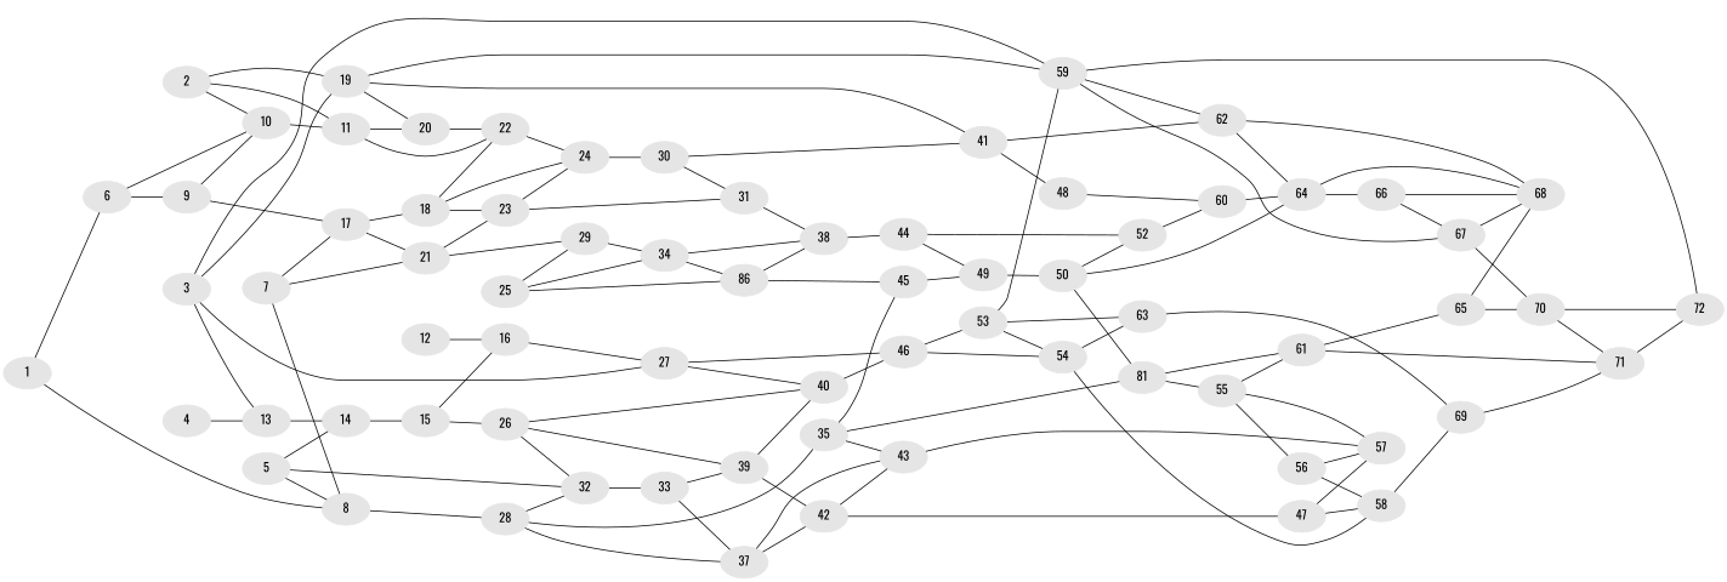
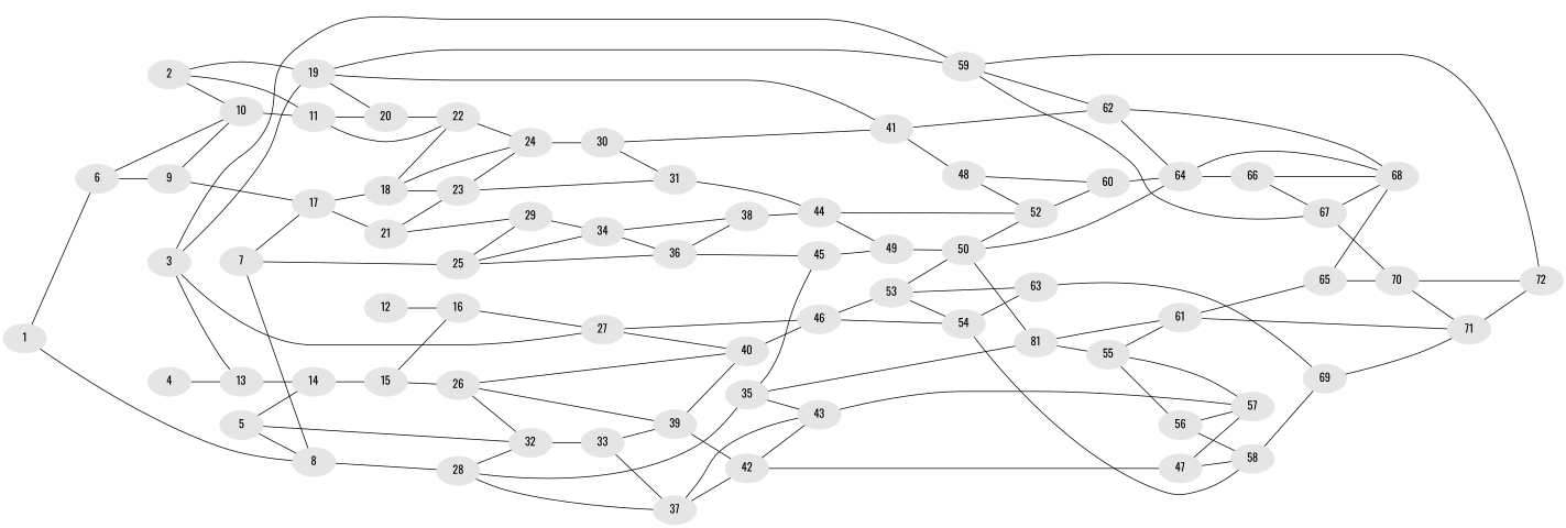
  graph {
    fontname=Oswald
    rankdir=LR
    node [color=gray90 fontname=Oswald style=filled]
    edge [fontname=Oswald weight=1.0]
    1
    6
    8
    10
    9
    28
    2
    11
    19
    20
    22
    59
    41
    3
    13
    27
    14
    40
    46
    62
    67
    72
    4
    5
    32
    15
    33
    7
    17
    25
    18
    21
    29
    34
-   36 [label=86]
+   36
    35
    37
    24
    12
    16
    26
    39
    23
    31
    30
    48
    38
    45
    42
    53
    54
    43
    n53 [label=81]
    44
    57
    49
    55
    61
    47
    52
    60
    64
    68
    58
    50
    63
    69
    66
    56
    65
    71
    70
    1 -- 6
    1 -- 8
    6 -- 10
    6 -- 9
    8 -- 28
    10 -- 11
    9 -- 10
    9 -- 17
    28 -- 32
    28 -- 35
    28 -- 37
    2 -- 10
    2 -- 11
    2 -- 19
    11 -- 20
    11 -- 22
    19 -- 20
    19 -- 59
    19 -- 41
    20 -- 22
    22 -- 24
    59 -- 62
    59 -- 67
    59 -- 72
    41 -- 62
    41 -- 48
    3 -- 19
    3 -- 59
    3 -- 13
    3 -- 27
    13 -- 14 [weight=2.0]
    27 -- 40
    27 -- 46
    14 -- 15
    40 -- 46
    46 -- 53
    46 -- 54
    62 -- 64
    62 -- 68
    67 -- 68
    67 -- 70
    4 -- 13 [weight=2.0]
    5 -- 8
    5 -- 14
    5 -- 32
    32 -- 33
    15 -- 16
    15 -- 26
    33 -- 37
    33 -- 39
    7 -- 8
    7 -- 17
-   7 -- 21
+   7 -- 25
    17 -- 18
    17 -- 21
    25 -- 29
    25 -- 34
    25 -- 36
    18 -- 22
    18 -- 24
    18 -- 23
    21 -- 29
    21 -- 23
    29 -- 34
    34 -- 36
    34 -- 38
    36 -- 38
    36 -- 45
    35 -- 45
    35 -- 43
    35 -- n53
    37 -- 42
    37 -- 43
    24 -- 30
    12 -- 16 [weight=2.0]
    16 -- 27
    26 -- 40
    26 -- 32
    26 -- 39
    39 -- 40
    39 -- 42
    23 -- 24
    23 -- 31
-   31 -- 38
+   31 -- 44
    30 -- 41
    30 -- 31
+   48 -- 52
    48 -- 60
    38 -- 44
    45 -- 49 [weight=2.0]
    42 -- 43
    42 -- 47
-   53 -- 59
+   53 -- 50
    53 -- 54
    53 -- 63
    54 -- 58
    54 -- 63
    43 -- 57
    n53 -- 55
    n53 -- 61
    44 -- 49
    44 -- 52
    49 -- 50
    55 -- 57
    55 -- 61
    55 -- 56
    61 -- 65
    61 -- 71
    47 -- 57
    47 -- 58
    52 -- 60
    60 -- 64 [weight=2.0]
    64 -- 68
    64 -- 66
    58 -- 69
    50 -- n53
    50 -- 52
    50 -- 64
    63 -- 69 [weight=2.0]
    69 -- 71
    66 -- 67
    66 -- 68
    56 -- 57
    56 -- 58
    65 -- 68
    65 -- 70
    71 -- 72
    70 -- 72
    70 -- 71
  }
